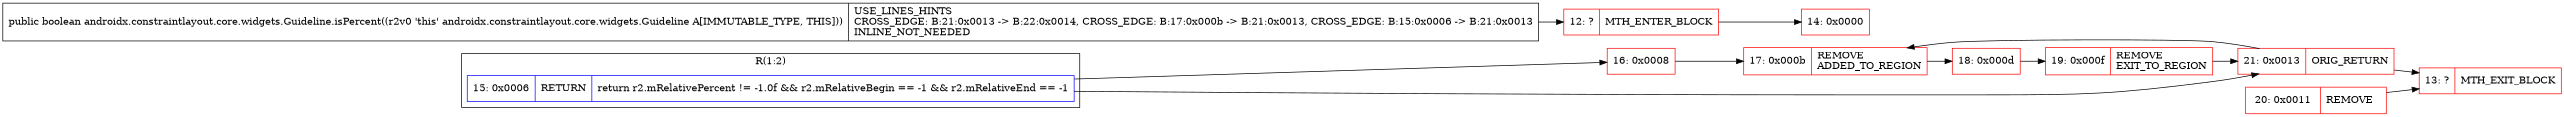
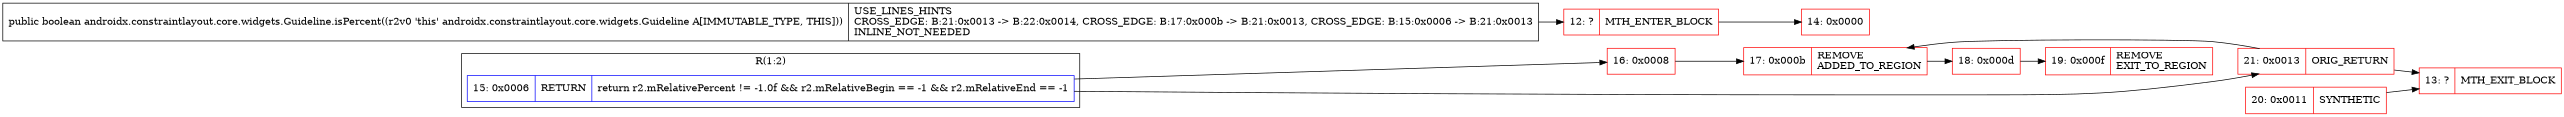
  digraph {
    rankdir=LR
    node [color=red shape=record]
    n1 [color=blue label="{15\:\ 0x0006|RETURN\l|return r2.mRelativePercent != \-1.0f && r2.mRelativeBegin == \-1 && r2.mRelativeEnd == \-1\l}"]
    n2 [label="{16\:\ 0x0008}"]
    n3 [label="{21\:\ 0x0013|ORIG_RETURN\l}"]
    n4 [label="{17\:\ 0x000b|REMOVE\lADDED_TO_REGION\l}"]
    n5 [label="{13\:\ ?|MTH_EXIT_BLOCK\l}"]
    n6 [label="{12\:\ ?|MTH_ENTER_BLOCK\l}"]
    n7 [label="{14\:\ 0x0000}"]
    n8 [label="{18\:\ 0x000d}"]
    n9 [label="{19\:\ 0x000f|REMOVE\lEXIT_TO_REGION\l}"]
-   n10 [label="{20\:\ 0x0011|REMOVE\l}"]
+   n10 [label="{20\:\ 0x0011|SYNTHETIC\l}"]
    n11 [label="{public boolean androidx.constraintlayout.core.widgets.Guideline.isPercent((r2v0 'this' androidx.constraintlayout.core.widgets.Guideline A[IMMUTABLE_TYPE, THIS]))  | USE_LINES_HINTS\lCROSS_EDGE: B:21:0x0013 \-\> B:22:0x0014, CROSS_EDGE: B:17:0x000b \-\> B:21:0x0013, CROSS_EDGE: B:15:0x0006 \-\> B:21:0x0013\lINLINE_NOT_NEEDED\l}" color=""]
    subgraph cluster_1 {
      label="R(1:2)"
      n1
    }
    n1 -> n2
    n1 -> n3
    n2 -> n4
    n3 -> n4
    n3 -> n5
    n4 -> n8
    n6 -> n7
    n8 -> n9
-   n9 -> n3
    n10 -> n5
    n11 -> n6
  }
